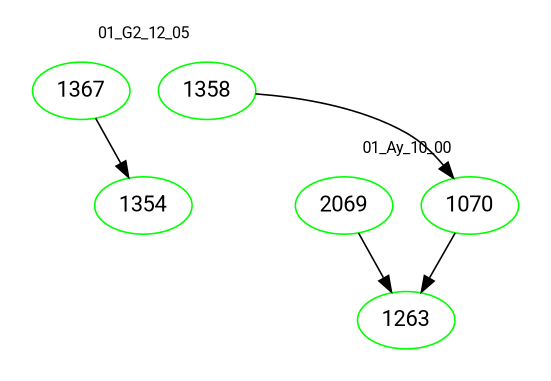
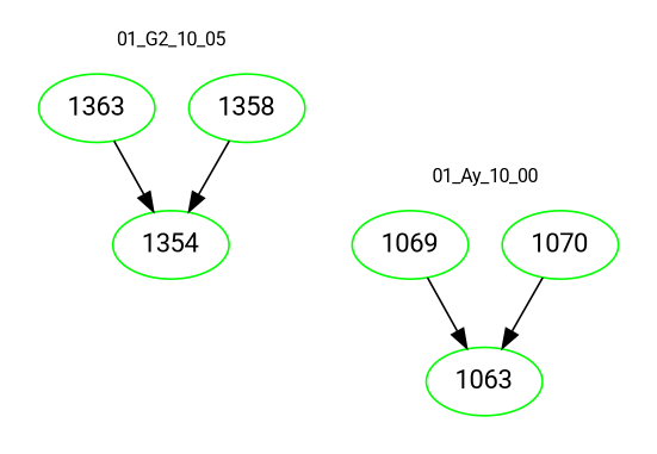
  digraph {
    fontname=Roboto
    node [color=green fontname=Roboto]
    edge [color=black fontname=Roboto]
    n1 [label=1070]
-   n2 [label=1263]
-   n3 [label=2069]
+   n2 [label=1063]
+   n3 [label=1069]
    n4 [label=1358]
    n5 [label=1354]
-   n6 [label=1367]
+   n6 [label=1363]
    subgraph cluster_1 {
      color=white
      fontsize=10
      label="01_Ay_10_00"
      n1
      n2
      n3
    }
    subgraph cluster_2 {
      color=white
      fontsize=10
-     label="01_G2_12_05"
+     label="01_G2_10_05"
      n4
      n5
      n6
    }
    n1 -> n2
    n3 -> n2
-   n4 -> n1
+   n4 -> n5
    n6 -> n5
  }
